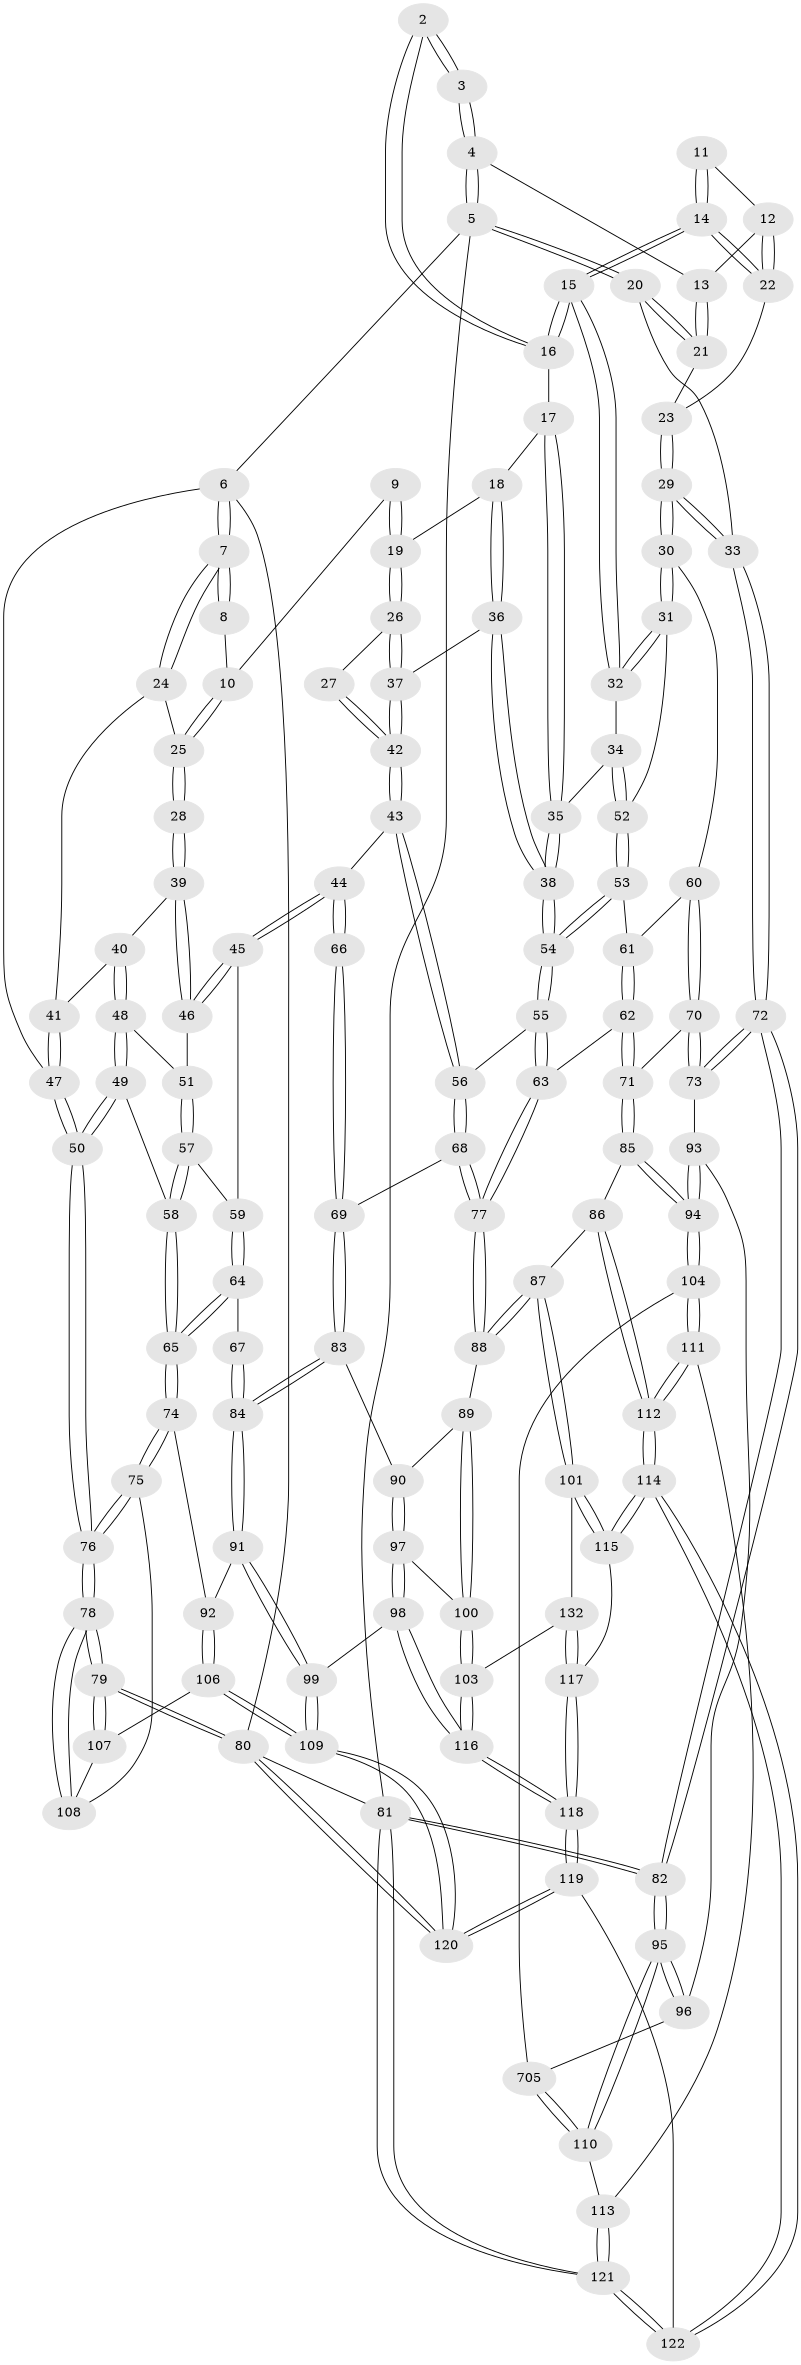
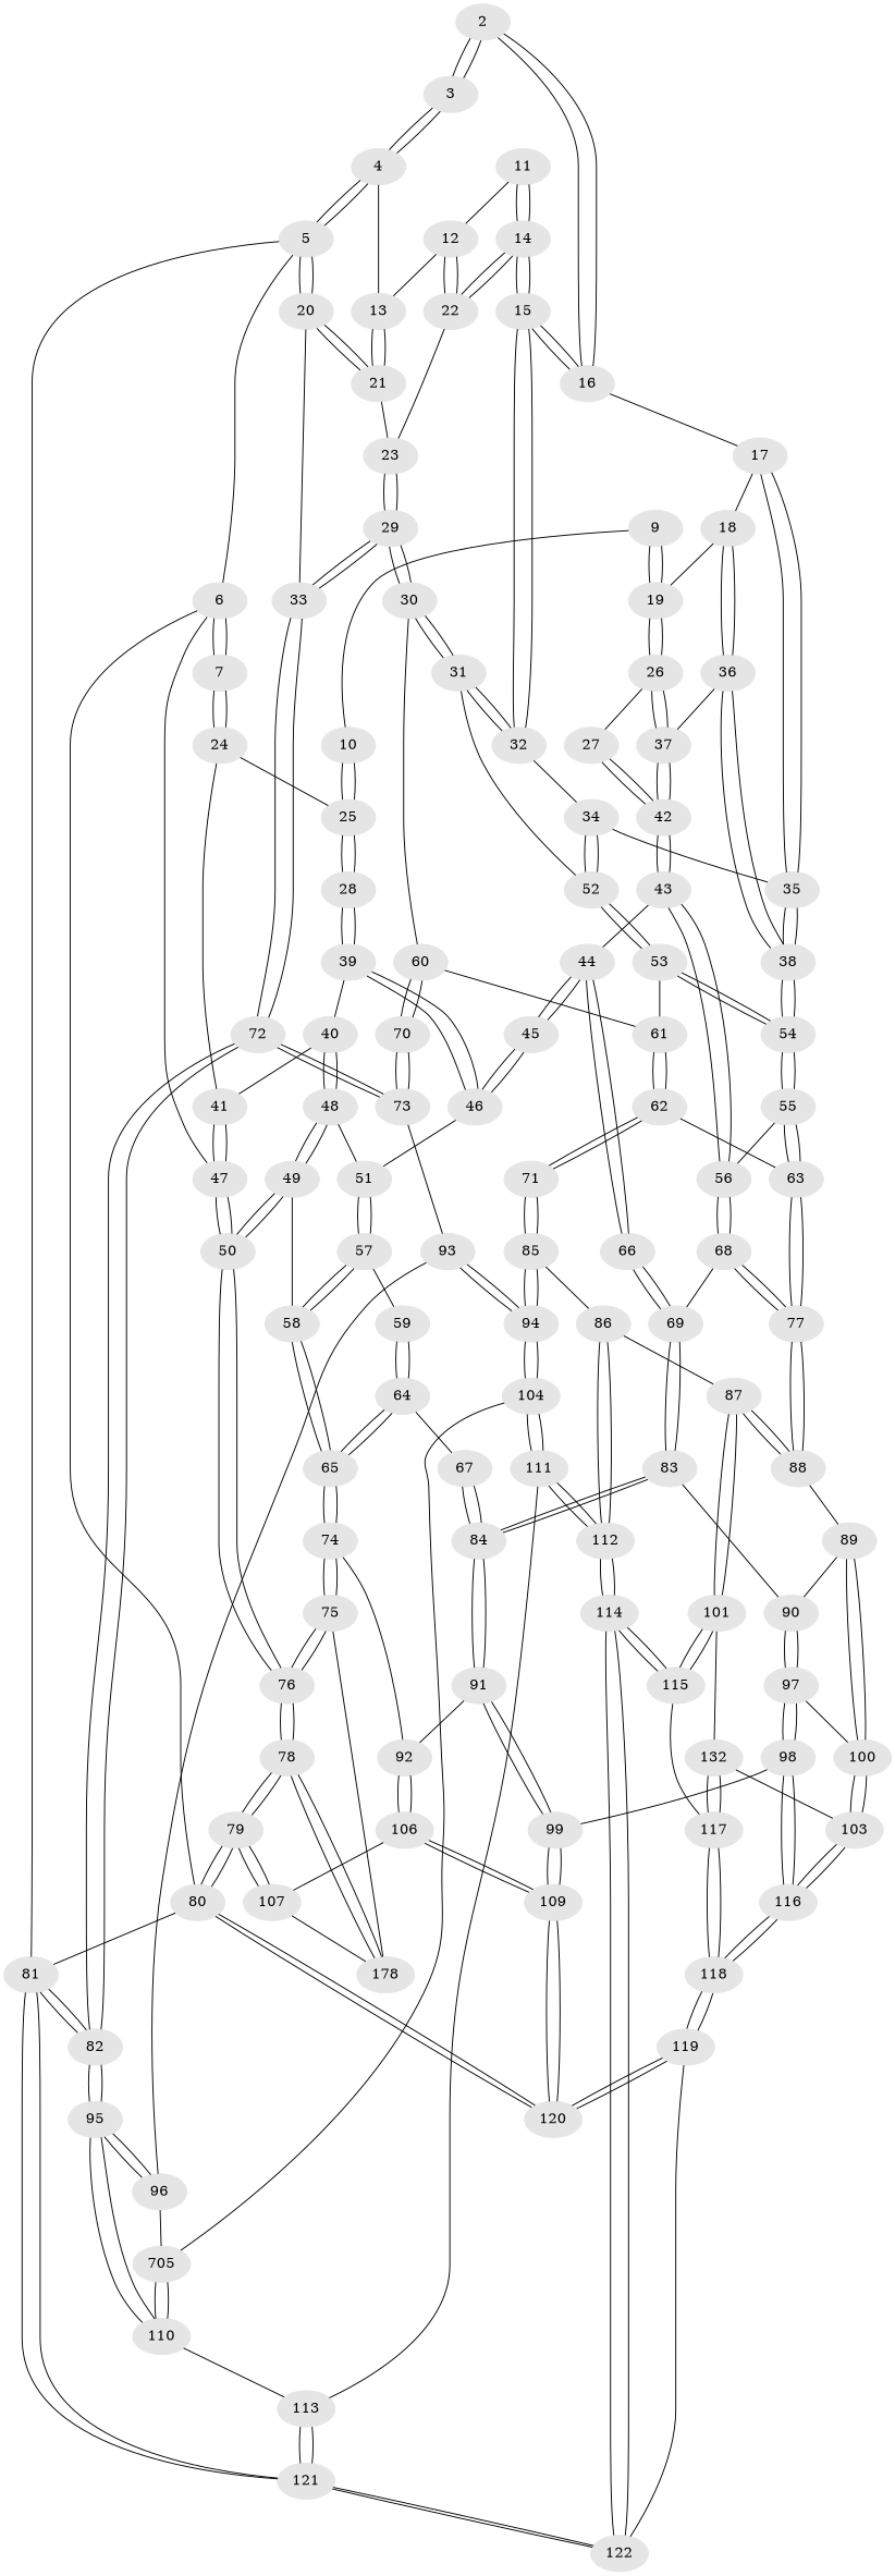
  graph {
    node [color=gray90 style=filled]
    2
    3
    16
    9
    10
    19
    4
    17
    5
    13
    6
    20
    81
    21
    7
    47
    80
    33
    82
    121
-   8
    24
    50
    120
    25
    41
    26
    28
    11
    12
    14
    22
    15
    23
    32
    34
    18
    35
    36
    38
    37
    27
    72
    29
    30
    39
    42
    43
    40
    46
    31
    60
    52
    61
    70
    53
    73
    54
    55
    48
    51
    49
    44
    56
    45
    66
    68
    59
    69
    64
    57
    76
    58
    65
    78
    62
    63
    77
    74
    67
    71
    85
    88
    84
    75
    92
    83
    91
    90
    93
    86
    94
    95
    96
-   108
+   108 [label=178]
    106
    79
    89
    107
    122
    110
    97
    99
    87
    112
    104
    101
    114
    n109 [label=132]
    115
    100
    103
    98
    109
    n115 [label=705]
    111
    113
    116
    118
    117
    119
    2 -- 3
    2 -- 3
    2 -- 16
    2 -- 16
    3 -- 4
    3 -- 4
    16 -- 17
    9 -- 10
    9 -- 19
    9 -- 19
    10 -- 25
    10 -- 25
    19 -- 26
    19 -- 26
    4 -- 5
    4 -- 5
    4 -- 13
    17 -- 18
    17 -- 35
    17 -- 35
    5 -- 6
    5 -- 20
    5 -- 20
    5 -- 81
    13 -- 21
    13 -- 21
    6 -- 7
    6 -- 7
    6 -- 47
    6 -- 80
    20 -- 21
    20 -- 21
    20 -- 33
    81 -- 82
    81 -- 82
    81 -- 121
    81 -- 121
    21 -- 23
-   7 -- 8
-   7 -- 8
    7 -- 24
    7 -- 24
    47 -- 50
    47 -- 50
    80 -- 81
    80 -- 120
    80 -- 120
    33 -- 72
    33 -- 72
    82 -- 95
    82 -- 95
    121 -- 122
    121 -- 122
-   8 -- 10
    24 -- 25
    24 -- 41
    50 -- 76
    50 -- 76
    25 -- 28
    25 -- 28
    41 -- 47
    41 -- 47
    26 -- 37
    26 -- 37
    26 -- 27
    28 -- 39
    28 -- 39
    11 -- 12
    11 -- 14
    11 -- 14
    12 -- 13
    12 -- 22
    12 -- 22
    14 -- 22
    14 -- 22
    14 -- 15
    14 -- 15
    22 -- 23
    15 -- 16
    15 -- 16
    15 -- 32
    15 -- 32
    23 -- 29
    23 -- 29
    32 -- 34
    34 -- 35
    34 -- 52
    34 -- 52
    18 -- 19
    18 -- 36
    18 -- 36
    35 -- 38
    35 -- 38
    36 -- 38
    36 -- 38
    36 -- 37
    38 -- 54
    38 -- 54
    37 -- 42
    37 -- 42
    27 -- 42
    27 -- 42
    72 -- 82
    72 -- 82
    72 -- 73
    72 -- 73
    29 -- 33
    29 -- 33
    29 -- 30
    29 -- 30
    30 -- 31
    30 -- 31
    30 -- 60
    39 -- 40
    39 -- 46
    39 -- 46
    42 -- 43
    42 -- 43
    43 -- 44
    43 -- 56
    43 -- 56
    40 -- 41
    40 -- 48
    40 -- 48
    46 -- 51
    31 -- 32
    31 -- 32
    31 -- 52
    60 -- 61
    60 -- 70
    60 -- 70
    52 -- 53
    52 -- 53
    61 -- 62
    61 -- 62
    70 -- 73
    70 -- 73
-   70 -- 71
    53 -- 61
    53 -- 54
    53 -- 54
    73 -- 93
    54 -- 55
    54 -- 55
    55 -- 56
    55 -- 63
    55 -- 63
    48 -- 51
    48 -- 49
    48 -- 49
    51 -- 57
    51 -- 57
    49 -- 50
    49 -- 50
    49 -- 58
    44 -- 45
    44 -- 45
    44 -- 66
    44 -- 66
    56 -- 68
    56 -- 68
    45 -- 46
    45 -- 46
-   45 -- 59
    66 -- 69
    66 -- 69
    68 -- 69
    68 -- 77
    68 -- 77
    59 -- 64
    59 -- 64
    69 -- 83
    69 -- 83
    64 -- 65
    64 -- 65
    64 -- 67
    57 -- 59
    57 -- 58
    57 -- 58
    76 -- 78
    76 -- 78
    58 -- 65
    58 -- 65
    65 -- 74
    65 -- 74
    78 -- 108
    78 -- 108
    78 -- 79
    78 -- 79
    62 -- 63
    62 -- 71
    62 -- 71
    63 -- 77
    63 -- 77
    77 -- 88
    77 -- 88
    74 -- 75
    74 -- 75
    74 -- 92
    67 -- 84
    67 -- 84
    71 -- 85
    71 -- 85
    85 -- 86
    85 -- 94
    85 -- 94
    88 -- 89
    84 -- 91
    84 -- 91
    75 -- 76
    75 -- 76
    75 -- 108
    92 -- 106
    92 -- 106
    83 -- 84
    83 -- 84
    83 -- 90
    91 -- 92
    91 -- 99
    91 -- 99
    90 -- 97
    90 -- 97
    93 -- 94
    93 -- 94
    93 -- 96
    86 -- 87
    86 -- 112
    86 -- 112
    94 -- 104
    94 -- 104
    95 -- 96
    95 -- 96
    95 -- 110
    95 -- 110
    96 -- n115
    106 -- 107
    106 -- 109
    106 -- 109
    79 -- 80
    79 -- 80
    79 -- 107
    79 -- 107
    89 -- 90
    89 -- 100
    89 -- 100
    107 -- 108
    110 -- 113
    97 -- 100
    97 -- 98
    97 -- 98
    99 -- 109
    99 -- 109
    87 -- 88
    87 -- 88
    87 -- 101
    87 -- 101
    112 -- 114
    112 -- 114
    104 -- n115
    104 -- 111
    104 -- 111
    101 -- n109
    101 -- 115
    101 -- 115
    114 -- 122
    114 -- 122
    114 -- 115
    114 -- 115
    n109 -- 103
    n109 -- 117
    n109 -- 117
    115 -- 117
    100 -- 103
    100 -- 103
    103 -- 116
    103 -- 116
    98 -- 99
    98 -- 116
    98 -- 116
    109 -- 120
    109 -- 120
    n115 -- 110
    n115 -- 110
    111 -- 112
    111 -- 112
    111 -- 113
    113 -- 121
    113 -- 121
    116 -- 118
    116 -- 118
    118 -- 119
    118 -- 119
    117 -- 118
    117 -- 118
    119 -- 120
    119 -- 120
    119 -- 122
  }
